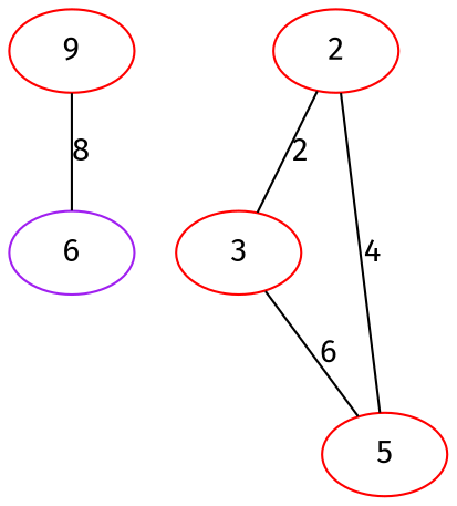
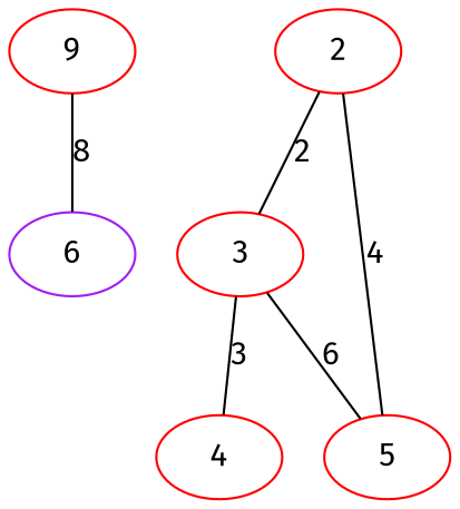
  graph {
    fontname="Fira Sans"
    node [color=red fontname="Fira Sans" weight=1]
    edge [fontname="Fira Sans"]
    n1 [label=9]
    6 [color=purple weight=4]
    2
    3
    5
+   4
    n1 -- 6 [label=8]
    2 -- 3 [label=2]
    2 -- 5 [label=4]
    3 -- 5 [label=6]
+   3 -- 4 [label=3]
  }
